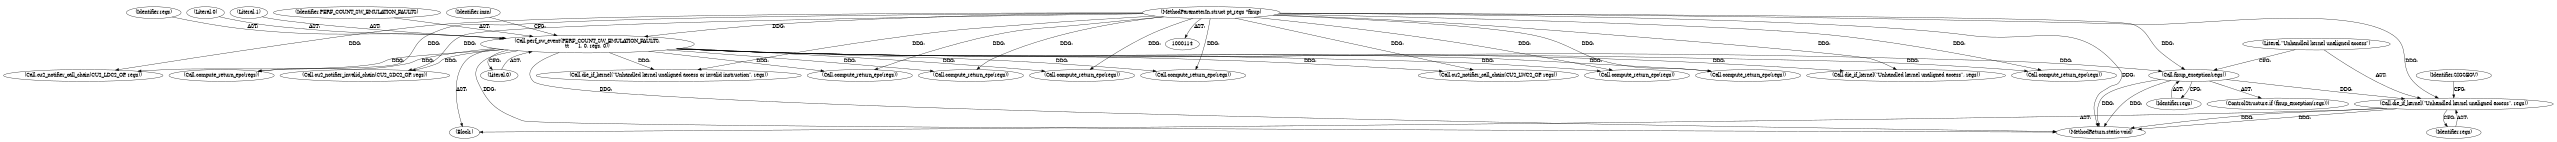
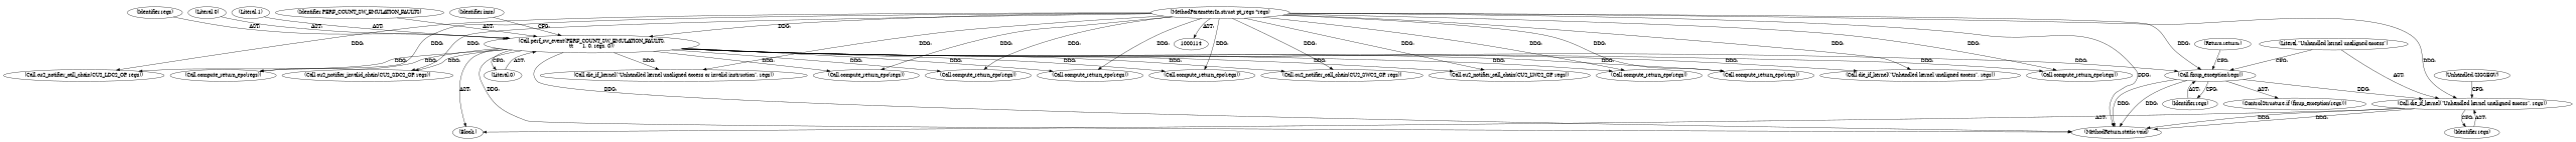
  digraph {
    n1 [label="(Call,die_if_kernel(\"Unhandled kernel unaligned access\", regs))"]
    n2 [label="(Identifier,regs)"]
    n3 [label="(MethodReturn,static void)"]
    n4 [label="(Block,)"]
    n5 [label="(Call,fixup_exception(regs))"]
    n6 [label="(Identifier,regs)"]
    n7 [label="(ControlStructure,if (fixup_exception(regs)))"]
    n8 [label="(Call,perf_sw_event(PERF_COUNT_SW_EMULATION_FAULTS,\n\t\t      1, 0, regs, 0))"]
    n9 [label="(Call,compute_return_epc(regs))"]
    n10 [label="(Literal,0)"]
    n11 [label="(Call,die_if_kernel(\"Unhandled kernel unaligned access\", regs))"]
    n12 [label="(Call,compute_return_epc(regs))"]
    n13 [label="(Call,compute_return_epc(regs))"]
+   n14 [label="(Call,cu2_notifier_call_chain(CU2_SWC2_OP, regs))"]
    n15 [label="(Call,compute_return_epc(regs))"]
    n16 [label="(Call,die_if_kernel(\"Unhandled kernel unaligned access or invalid instruction\", regs))"]
    n17 [label="(Call,compute_return_epc(regs))"]
    n18 [label="(Call,cu2_notifier_call_chain(CU2_LDC2_OP, regs))"]
    n19 [label="(Call,compute_return_epc(regs))"]
    n20 [label="(Call,cu2_notifier_invalid_chain(CU2_SDC2_OP, regs))"]
    n21 [label="(Call,compute_return_epc(regs))"]
    n22 [label="(Call,compute_return_epc(regs))"]
    n23 [label="(Call,cu2_notifier_call_chain(CU2_LWC2_OP, regs))"]
-   n24 [label="(MethodParameterIn,struct pt_regs *fixup)"]
+   n24 [label="(MethodParameterIn,struct pt_regs *regs)"]
    1000114
    n26 [label="(Identifier,PERF_COUNT_SW_EMULATION_FAULTS)"]
    n27 [label="(Identifier,insn)"]
    n28 [label="(Identifier,regs)"]
    n29 [label="(Literal,\"Unhandled kernel unaligned access\")"]
    n30 [label="(Literal,0)"]
-   n31 [label="(Identifier,SIGSEGV)"]
+   n31 [label="(Unhandled,SIGSEGV)"]
    n32 [label="(Literal,1)"]
+   n33 [label="(Return,return;)"]
    n1 -> n2 [label="CFG: "]
    n1 -> n3 [label="DDG: "]
    n1 -> n3 [label="DDG: "]
    n1 -> n4 [label="AST: "]
    n2 -> n1 [label="AST: "]
    n5 -> n1 [label="DDG: "]
    n5 -> n3 [label="DDG: "]
    n5 -> n3 [label="DDG: "]
    n5 -> n6 [label="CFG: "]
    n5 -> n7 [label="AST: "]
    n6 -> n5 [label="AST: "]
    n8 -> n3 [label="DDG: "]
    n8 -> n3 [label="DDG: "]
    n8 -> n4 [label="AST: "]
    n8 -> n5 [label="DDG: "]
    n8 -> n9 [label="DDG: "]
    n8 -> n10 [label="CFG: "]
    n8 -> n11 [label="DDG: "]
    n8 -> n12 [label="DDG: "]
    n8 -> n13 [label="DDG: "]
+   n8 -> n14 [label="DDG: "]
    n8 -> n15 [label="DDG: "]
    n8 -> n16 [label="DDG: "]
    n8 -> n17 [label="DDG: "]
    n8 -> n18 [label="DDG: "]
    n8 -> n19 [label="DDG: "]
    n8 -> n20 [label="DDG: "]
    n8 -> n21 [label="DDG: "]
    n8 -> n22 [label="DDG: "]
    n8 -> n23 [label="DDG: "]
    n10 -> n8 [label="AST: "]
    n24 -> n1 [label="DDG: "]
    n24 -> n3 [label="DDG: "]
    n24 -> n5 [label="DDG: "]
    n24 -> n8 [label="DDG: "]
    n24 -> n9 [label="DDG: "]
    n24 -> n11 [label="DDG: "]
    n24 -> n12 [label="DDG: "]
    n24 -> n13 [label="DDG: "]
+   n24 -> n14 [label="DDG: "]
    n24 -> n15 [label="DDG: "]
    n24 -> n16 [label="DDG: "]
    n24 -> n17 [label="DDG: "]
    n24 -> n18 [label="DDG: "]
    n24 -> n19 [label="DDG: "]
    n24 -> n20 [label="DDG: "]
    n24 -> n21 [label="DDG: "]
    n24 -> n22 [label="DDG: "]
    n24 -> n23 [label="DDG: "]
    n24 -> 1000114 [label="AST: "]
    n26 -> n8 [label="AST: "]
    n27 -> n8 [label="CFG: "]
    n28 -> n8 [label="AST: "]
    n29 -> n1 [label="AST: "]
    n29 -> n5 [label="CFG: "]
    n30 -> n8 [label="AST: "]
    n31 -> n1 [label="CFG: "]
    n32 -> n8 [label="AST: "]
+   n33 -> n5 [label="CFG: "]
  }
